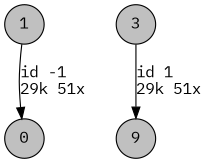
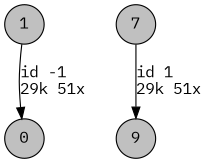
  digraph {
    fontname="IBM Plex Mono"
    nodesep=0.5
    node [fillcolor=grey fontname="IBM Plex Mono" shape=circle style=filled]
    edge [color=black fontname="IBM Plex Mono"]
    0 [height=0.3]
    1 [height=0.3]
    n3 [height=0.3 label=9]
-   3 [height=0.3]
+   3 [height=0.3 label=7]
    1 -> 0 [label="id -1\l29k 51x"]
    3 -> n3 [label="id 1\l29k 51x"]
  }
